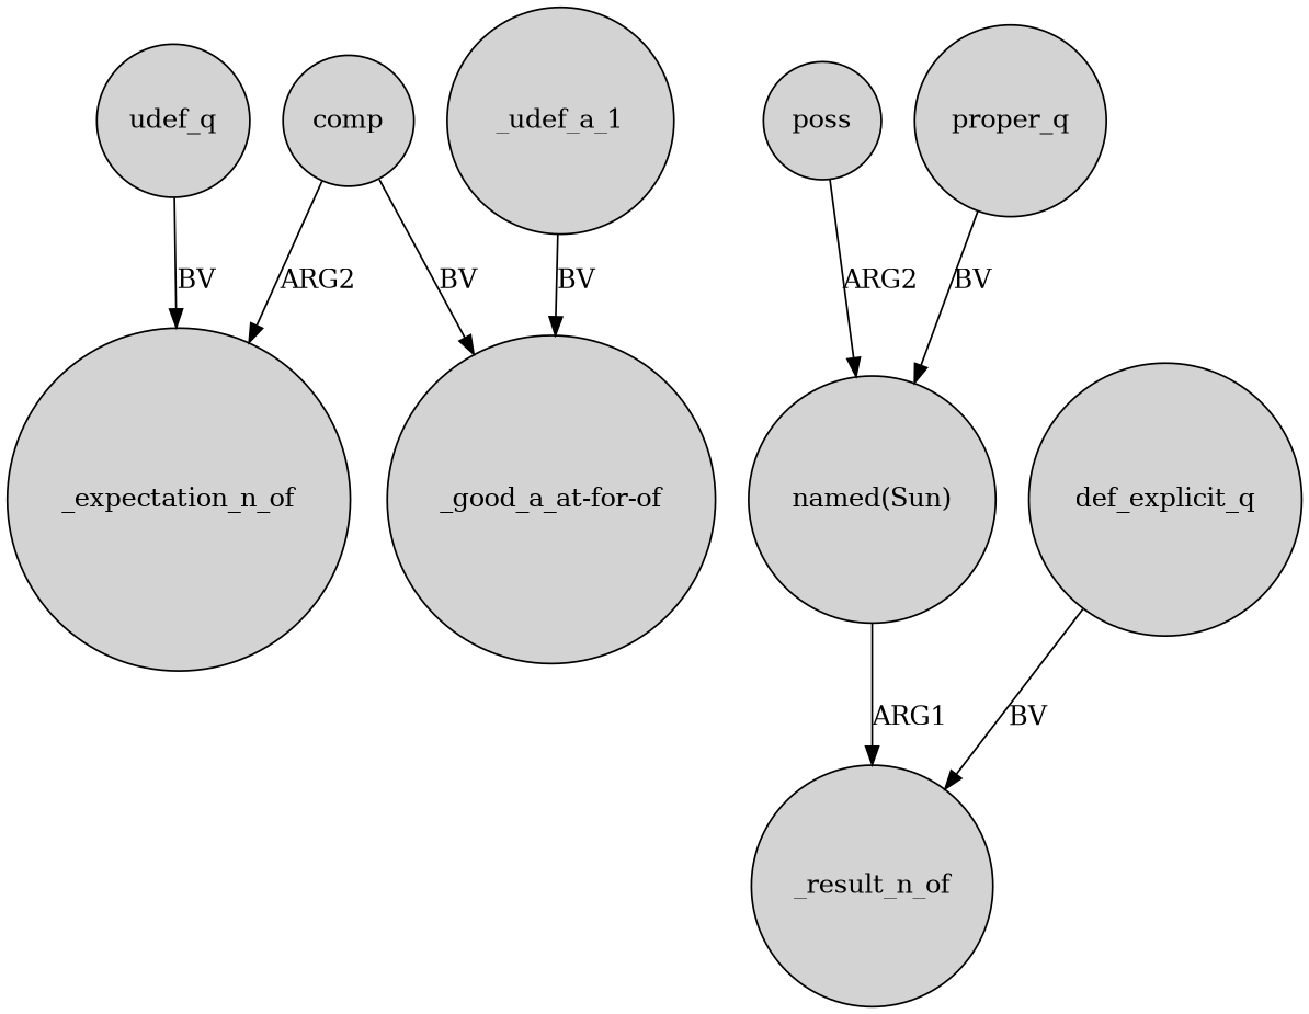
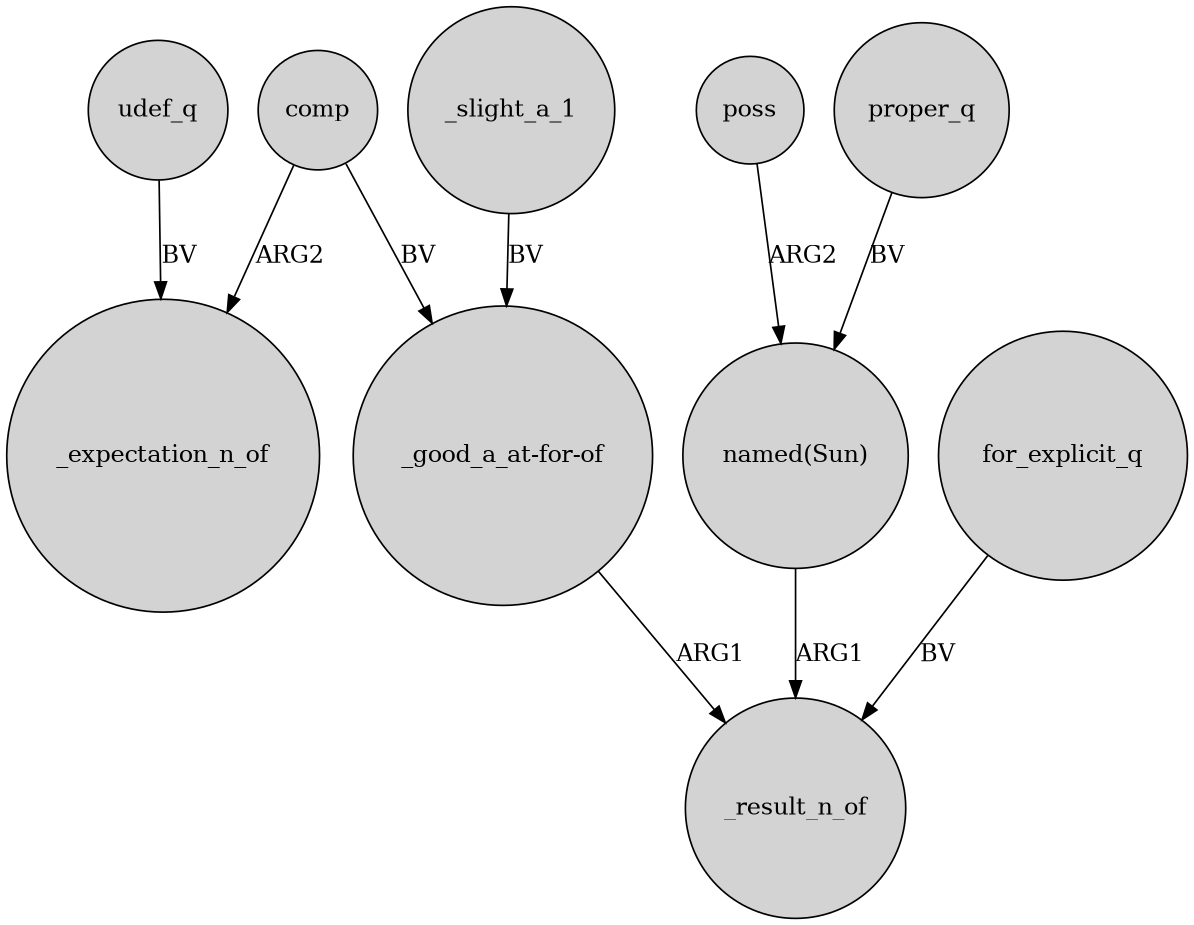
  digraph {
    node [shape=circle style=filled]
    comp
    _expectation_n_of
    "_good_a_at-for-of"
    _result_n_of
    poss
    "named(Sun)"
-   def_explicit_q
+   def_explicit_q [label=for_explicit_q]
    udef_q
    proper_q
-   _slight_a_1 [label=_udef_a_1]
+   _slight_a_1
    comp -> _expectation_n_of [label=ARG2]
    comp -> "_good_a_at-for-of" [label=BV]
+   "_good_a_at-for-of" -> _result_n_of [label=ARG1]
    poss -> "named(Sun)" [label=ARG2]
    "named(Sun)" -> _result_n_of [label=ARG1]
    def_explicit_q -> _result_n_of [label=BV]
    udef_q -> _expectation_n_of [label=BV]
    proper_q -> "named(Sun)" [label=BV]
    _slight_a_1 -> "_good_a_at-for-of" [label=BV]
  }
